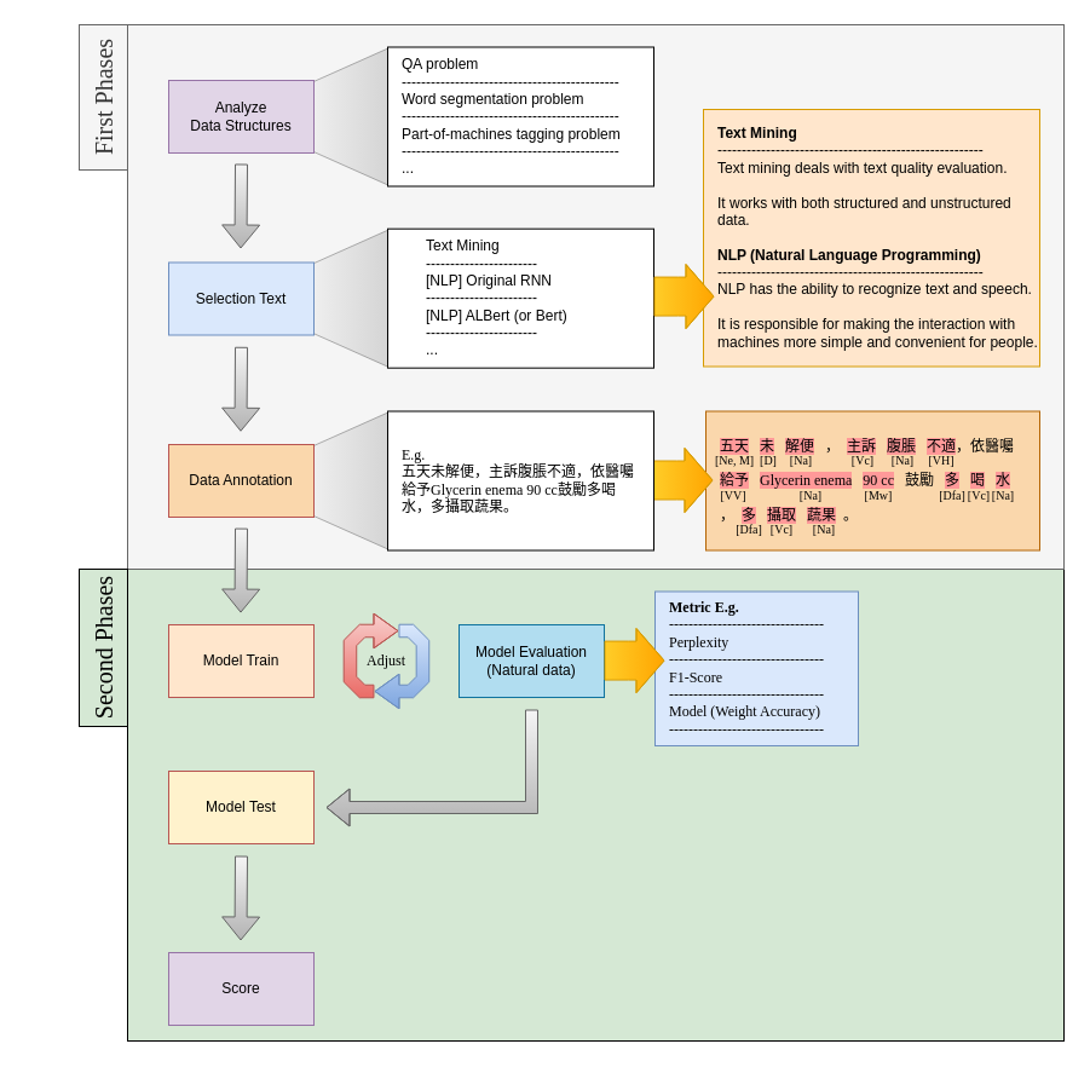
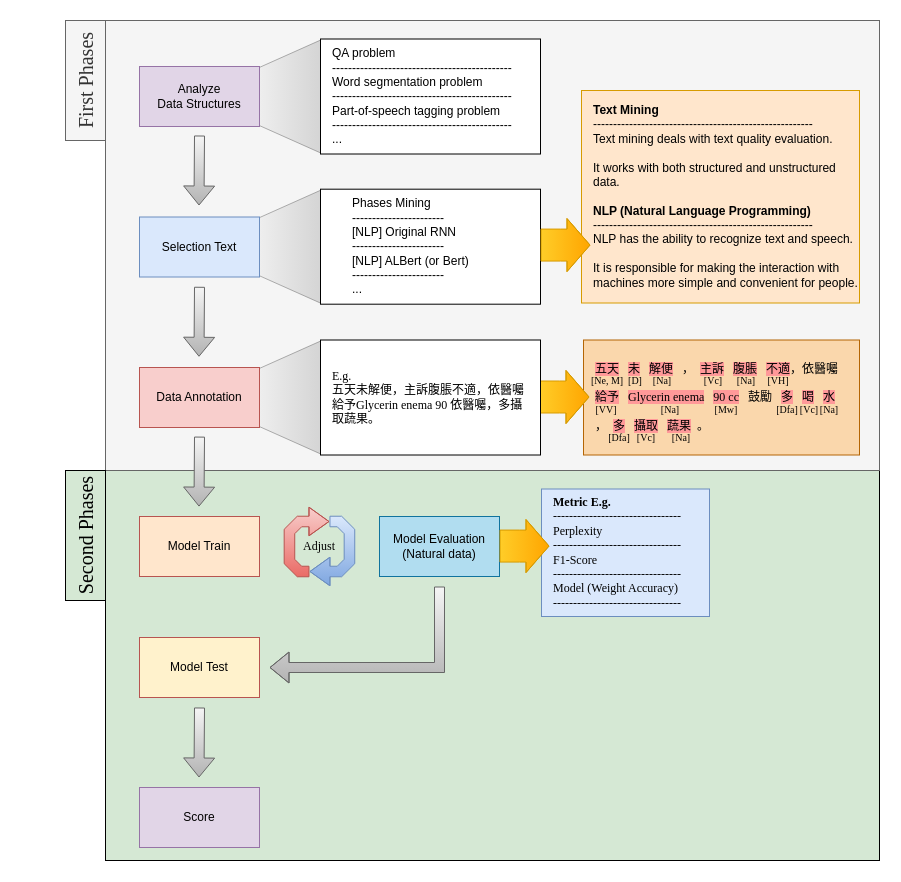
  <mxCell id="0" />
  <mxCell id="1" parent="0" />
  <mxCell id="2" value="" style="rounded=0;whiteSpace=wrap;html=1;labelBackgroundColor=none;fontFamily=Times New Roman;fontSize=12;fillColor=#d5e8d4;strokeColor=#000000;" parent="1" vertex="1"><mxGeometry x="105" y="470" width="774" height="390" as="geometry" /></mxCell>
  <mxCell id="3" value="" style="rounded=0;whiteSpace=wrap;html=1;labelBackgroundColor=none;fontFamily=Times New Roman;fontSize=12;fillColor=#f5f5f5;fontColor=#333333;strokeColor=#666666;" parent="1" vertex="1"><mxGeometry x="105" y="20" width="774" height="450" as="geometry" /></mxCell>
  <mxCell id="4" value="" style="shape=trapezoid;perimeter=trapezoidPerimeter;whiteSpace=wrap;html=1;fixedSize=1;rotation=-90;size=35;fillColor=#f5f5f5;gradientColor=#b3b3b3;strokeColor=#666666;opacity=50;" parent="1" vertex="1"><mxGeometry x="225.16" y="357.91" width="113.88" height="78.18" as="geometry" /></mxCell>
  <mxCell id="5" value="" style="shape=trapezoid;perimeter=trapezoidPerimeter;whiteSpace=wrap;html=1;fixedSize=1;rotation=-90;size=35;fillColor=#f5f5f5;gradientColor=#b3b3b3;strokeColor=#666666;opacity=50;" parent="1" vertex="1"><mxGeometry x="225.16" y="56.91" width="113.88" height="78.18" as="geometry" /></mxCell>
- <mxCell id="6" value="QA problem&lt;br&gt;---------------------------------------------&lt;br&gt;Word segmentation problem&lt;br&gt;---------------------------------------------&lt;br&gt;Part-of-machines tagging problem&lt;br&gt;---------------------------------------------&lt;br&gt;..." style="rounded=0;whiteSpace=wrap;html=1;align=left;spacingLeft=10;" parent="1" vertex="1"><mxGeometry x="320" y="38.5" width="220" height="115" as="geometry" /></mxCell>
+ <mxCell id="6" value="QA problem&lt;br&gt;---------------------------------------------&lt;br&gt;Word segmentation problem&lt;br&gt;---------------------------------------------&lt;br&gt;Part-of-speech tagging problem&lt;br&gt;---------------------------------------------&lt;br&gt;..." style="rounded=0;whiteSpace=wrap;html=1;align=left;spacingLeft=10;" parent="1" vertex="1"><mxGeometry x="320" y="38.5" width="220" height="115" as="geometry" /></mxCell>
  <mxCell id="7" value="" style="shape=trapezoid;perimeter=trapezoidPerimeter;whiteSpace=wrap;html=1;fixedSize=1;rotation=-90;size=35;fillColor=#f5f5f5;gradientColor=#b3b3b3;strokeColor=#666666;opacity=50;" parent="1" vertex="1"><mxGeometry x="225.16" y="207.1" width="113.88" height="78.18" as="geometry" /></mxCell>
  <mxCell id="8" value="Selection Text" style="rounded=0;whiteSpace=wrap;html=1;fillColor=#dae8fc;strokeColor=#6c8ebf;" parent="1" vertex="1"><mxGeometry x="139" y="216.5" width="120" height="60" as="geometry" /></mxCell>
  <mxCell id="9" value="Analyze &lt;br&gt;Data Structures" style="rounded=0;whiteSpace=wrap;html=1;fillColor=#e1d5e7;strokeColor=#9673a6;" parent="1" vertex="1"><mxGeometry x="139" y="66" width="120" height="60" as="geometry" /></mxCell>
- <mxCell id="10" value="Text Mining&lt;br&gt;-----------------------&lt;br&gt;[NLP] Original RNN&lt;br&gt;-----------------------&lt;br&gt;[NLP] ALBert (or Bert)&lt;br&gt;-----------------------&lt;br&gt;..." style="rounded=0;whiteSpace=wrap;html=1;align=left;spacingLeft=30;" parent="1" vertex="1"><mxGeometry x="320" y="188.69" width="220" height="115" as="geometry" /></mxCell>
- <mxCell id="11" value="Data Annotation" style="rounded=0;whiteSpace=wrap;html=1;fillColor=#fad7ac;strokeColor=#b85450;" parent="1" vertex="1"><mxGeometry x="139" y="367" width="120" height="60" as="geometry" /></mxCell>
+ <mxCell id="10" value="Phases Mining&lt;br&gt;-----------------------&lt;br&gt;[NLP] Original RNN&lt;br&gt;-----------------------&lt;br&gt;[NLP] ALBert (or Bert)&lt;br&gt;-----------------------&lt;br&gt;..." style="rounded=0;whiteSpace=wrap;html=1;align=left;spacingLeft=30;" parent="1" vertex="1"><mxGeometry x="320" y="188.69" width="220" height="115" as="geometry" /></mxCell>
+ <mxCell id="11" value="Data Annotation" style="rounded=0;whiteSpace=wrap;html=1;fillColor=#f8cecc;strokeColor=#b85450;" parent="1" vertex="1"><mxGeometry x="139" y="367" width="120" height="60" as="geometry" /></mxCell>
  <mxCell id="12" value="&lt;font style=&quot;font-size: 12px;&quot; face=&quot;Times New Roman&quot;&gt;&lt;span style=&quot;background-color: rgb(255, 153, 153);&quot;&gt;五天&lt;/span&gt;&amp;nbsp; &amp;nbsp;&lt;span style=&quot;background-color: rgb(255, 153, 153);&quot;&gt;未&lt;/span&gt;&amp;nbsp; &amp;nbsp;&lt;span style=&quot;background-color: rgb(255, 153, 153);&quot;&gt;解便&lt;/span&gt;&amp;nbsp; &amp;nbsp;&lt;/font&gt;&lt;span style=&quot;font-family: &amp;quot;Times New Roman&amp;quot;;&quot;&gt;，&lt;/span&gt;&lt;font style=&quot;&quot; face=&quot;Times New Roman&quot;&gt;&amp;nbsp;&amp;nbsp;&lt;span style=&quot;font-size: 12px; background-color: rgb(255, 153, 153);&quot;&gt;主訴&lt;/span&gt;&amp;nbsp; &amp;nbsp;&lt;span style=&quot;font-size: 12px; background-color: rgb(255, 153, 153);&quot;&gt;腹脹&lt;/span&gt;&amp;nbsp; &amp;nbsp;&lt;span style=&quot;font-size: 12px; background-color: rgb(255, 153, 153);&quot;&gt;不適&lt;/span&gt;，依醫囑&lt;br&gt;&lt;br&gt;&lt;span style=&quot;font-size: 12px; background-color: rgb(255, 153, 153);&quot;&gt;給予&lt;/span&gt;&amp;nbsp; &amp;nbsp;&lt;span style=&quot;font-size: 12px; background-color: rgb(255, 153, 153);&quot;&gt;Glycerin enema&lt;/span&gt;&amp;nbsp; &amp;nbsp;&lt;span style=&quot;font-size: 12px; background-color: rgb(255, 153, 153);&quot;&gt;90 cc&lt;/span&gt;&amp;nbsp; &amp;nbsp;鼓勵&amp;nbsp; &amp;nbsp;&lt;span style=&quot;font-size: 12px; background-color: rgb(255, 153, 153);&quot;&gt;多&lt;/span&gt;&amp;nbsp; &amp;nbsp;&lt;span style=&quot;font-size: 12px; background-color: rgb(255, 153, 153);&quot;&gt;喝&lt;/span&gt;&amp;nbsp; &amp;nbsp;&lt;span style=&quot;font-size: 12px; background-color: rgb(255, 153, 153);&quot;&gt;水&lt;/span&gt;&lt;br&gt;&lt;br&gt;，&amp;nbsp;&amp;nbsp;&lt;span style=&quot;font-size: 12px; background-color: rgb(255, 153, 153);&quot;&gt;多&lt;/span&gt;&amp;nbsp; &amp;nbsp;&lt;span style=&quot;font-size: 12px; background-color: rgb(255, 153, 153);&quot;&gt;攝取&lt;/span&gt;&amp;nbsp; &amp;nbsp;&lt;span style=&quot;font-size: 12px; background-color: rgb(255, 153, 153);&quot;&gt;蔬果&lt;/span&gt;&amp;nbsp;&amp;nbsp;&lt;/font&gt;&lt;span style=&quot;font-family: &amp;quot;Times New Roman&amp;quot;;&quot;&gt;。&lt;/span&gt;" style="rounded=0;whiteSpace=wrap;html=1;align=left;spacingLeft=10;spacingRight=10;fillColor=#fad7ac;strokeColor=#b46504;" parent="1" vertex="1"><mxGeometry x="583" y="339.5" width="276" height="115" as="geometry" /></mxCell>
  <mxCell id="13" value="" style="shape=flexArrow;endArrow=classic;html=1;rounded=0;fontFamily=Times New Roman;fontSize=12;fillColor=#ffcd28;strokeColor=#d79b00;width=32;endSize=7.33;gradientColor=#ffa500;gradientDirection=east;" parent="1" edge="1"><mxGeometry width="50" height="50" relative="1" as="geometry"><mxPoint x="539" y="396.5" as="sourcePoint" /><mxPoint x="589" y="396.5" as="targetPoint" /><Array as="points"><mxPoint x="559" y="396.5" /></Array></mxGeometry></mxCell>
  <mxCell id="14" value="&lt;font style=&quot;font-size: 10px;&quot;&gt;[VV]&lt;/font&gt;" style="text;html=1;strokeColor=none;fillColor=none;align=center;verticalAlign=middle;whiteSpace=wrap;rounded=0;fontFamily=Times New Roman;fontSize=12;" parent="1" vertex="1"><mxGeometry x="583" y="399" width="46" height="20" as="geometry" /></mxCell>
  <mxCell id="15" value="&lt;font style=&quot;font-size: 10px;&quot;&gt;[Ne, M]&lt;/font&gt;" style="text;html=1;strokeColor=none;fillColor=none;align=center;verticalAlign=middle;whiteSpace=wrap;rounded=0;fontFamily=Times New Roman;fontSize=12;" parent="1" vertex="1"><mxGeometry x="584" y="370" width="46" height="20" as="geometry" /></mxCell>
  <mxCell id="16" value="&lt;font style=&quot;font-size: 10px;&quot;&gt;[D]&lt;/font&gt;" style="text;html=1;strokeColor=none;fillColor=none;align=center;verticalAlign=middle;whiteSpace=wrap;rounded=0;fontFamily=Times New Roman;fontSize=12;" parent="1" vertex="1"><mxGeometry x="612" y="370" width="46" height="20" as="geometry" /></mxCell>
  <mxCell id="17" value="&lt;font style=&quot;font-size: 10px;&quot;&gt;[Na]&lt;/font&gt;" style="text;html=1;strokeColor=none;fillColor=none;align=center;verticalAlign=middle;whiteSpace=wrap;rounded=0;fontFamily=Times New Roman;fontSize=12;" parent="1" vertex="1"><mxGeometry x="639" y="370" width="46" height="20" as="geometry" /></mxCell>
  <mxCell id="18" value="&lt;font style=&quot;font-size: 10px;&quot;&gt;[Na]&lt;/font&gt;" style="text;html=1;strokeColor=none;fillColor=none;align=center;verticalAlign=middle;whiteSpace=wrap;rounded=0;fontFamily=Times New Roman;fontSize=12;" parent="1" vertex="1"><mxGeometry x="647" y="399" width="46" height="20" as="geometry" /></mxCell>
  <mxCell id="19" value="&lt;font style=&quot;font-size: 10px;&quot;&gt;[Vc]&lt;/font&gt;" style="text;html=1;strokeColor=none;fillColor=none;align=center;verticalAlign=middle;whiteSpace=wrap;rounded=0;fontFamily=Times New Roman;fontSize=12;" parent="1" vertex="1"><mxGeometry x="690" y="370" width="46" height="20" as="geometry" /></mxCell>
  <mxCell id="20" value="&lt;font style=&quot;font-size: 10px;&quot;&gt;[Na]&lt;/font&gt;" style="text;html=1;strokeColor=none;fillColor=none;align=center;verticalAlign=middle;whiteSpace=wrap;rounded=0;fontFamily=Times New Roman;fontSize=12;" parent="1" vertex="1"><mxGeometry x="723" y="370" width="46" height="20" as="geometry" /></mxCell>
  <mxCell id="21" value="&lt;font style=&quot;font-size: 10px;&quot;&gt;[VH]&lt;/font&gt;" style="text;html=1;strokeColor=none;fillColor=none;align=center;verticalAlign=middle;whiteSpace=wrap;rounded=0;fontFamily=Times New Roman;fontSize=12;" parent="1" vertex="1"><mxGeometry x="755" y="370" width="46" height="20" as="geometry" /></mxCell>
  <mxCell id="22" value="&lt;font style=&quot;font-size: 10px;&quot;&gt;[Na]&lt;/font&gt;" style="text;html=1;strokeColor=none;fillColor=none;align=center;verticalAlign=middle;whiteSpace=wrap;rounded=0;fontFamily=Times New Roman;fontSize=12;" parent="1" vertex="1"><mxGeometry x="658" y="427" width="46" height="20" as="geometry" /></mxCell>
  <mxCell id="23" value="&lt;font style=&quot;font-size: 10px;&quot;&gt;[Dfa]&lt;/font&gt;" style="text;html=1;strokeColor=none;fillColor=none;align=center;verticalAlign=middle;whiteSpace=wrap;rounded=0;fontFamily=Times New Roman;fontSize=12;" parent="1" vertex="1"><mxGeometry x="764" y="399" width="46" height="20" as="geometry" /></mxCell>
  <mxCell id="24" value="&lt;font style=&quot;font-size: 10px;&quot;&gt;[Dfa]&lt;/font&gt;" style="text;html=1;strokeColor=none;fillColor=none;align=center;verticalAlign=middle;whiteSpace=wrap;rounded=0;fontFamily=Times New Roman;fontSize=12;" parent="1" vertex="1"><mxGeometry x="596" y="427" width="46" height="20" as="geometry" /></mxCell>
  <mxCell id="25" value="&lt;font style=&quot;font-size: 10px;&quot;&gt;[Vc]&lt;/font&gt;" style="text;html=1;strokeColor=none;fillColor=none;align=center;verticalAlign=middle;whiteSpace=wrap;rounded=0;fontFamily=Times New Roman;fontSize=12;" parent="1" vertex="1"><mxGeometry x="623" y="427" width="46" height="20" as="geometry" /></mxCell>
  <mxCell id="26" value="&lt;font style=&quot;font-size: 10px;&quot;&gt;[Mw]&lt;/font&gt;" style="text;html=1;strokeColor=none;fillColor=none;align=center;verticalAlign=middle;whiteSpace=wrap;rounded=0;fontFamily=Times New Roman;fontSize=12;" parent="1" vertex="1"><mxGeometry x="703" y="399" width="46" height="20" as="geometry" /></mxCell>
  <mxCell id="27" value="&lt;font style=&quot;font-size: 10px;&quot;&gt;[Na]&lt;/font&gt;" style="text;html=1;strokeColor=none;fillColor=none;align=center;verticalAlign=middle;whiteSpace=wrap;rounded=0;fontFamily=Times New Roman;fontSize=12;" parent="1" vertex="1"><mxGeometry x="806" y="399" width="46" height="20" as="geometry" /></mxCell>
  <mxCell id="28" value="&lt;font style=&quot;font-size: 10px;&quot;&gt;[Vc]&lt;/font&gt;" style="text;html=1;strokeColor=none;fillColor=none;align=center;verticalAlign=middle;whiteSpace=wrap;rounded=0;fontFamily=Times New Roman;fontSize=12;" parent="1" vertex="1"><mxGeometry x="786" y="399" width="46" height="20" as="geometry" /></mxCell>
  <mxCell id="29" value="" style="shape=flexArrow;endArrow=classic;html=1;rounded=0;fontFamily=Times New Roman;fontSize=10;fillColor=#f5f5f5;strokeColor=#666666;gradientColor=#b3b3b3;" parent="1" edge="1"><mxGeometry width="50" height="50" relative="1" as="geometry"><mxPoint x="199" y="286.28" as="sourcePoint" /><mxPoint x="198.5" y="356.28" as="targetPoint" /></mxGeometry></mxCell>
  <mxCell id="30" value="" style="shape=flexArrow;endArrow=classic;html=1;rounded=0;fontFamily=Times New Roman;fontSize=10;fillColor=#f5f5f5;strokeColor=#666666;gradientColor=#b3b3b3;" parent="1" edge="1"><mxGeometry width="50" height="50" relative="1" as="geometry"><mxPoint x="199" y="135" as="sourcePoint" /><mxPoint x="198.5" y="205" as="targetPoint" /></mxGeometry></mxCell>
  <mxCell id="31" value="Model Train" style="rounded=0;whiteSpace=wrap;html=1;fillColor=#ffe6cc;strokeColor=#b85450;" parent="1" vertex="1"><mxGeometry x="139" y="516" width="120" height="60" as="geometry" /></mxCell>
  <mxCell id="32" value="" style="shape=flexArrow;endArrow=classic;html=1;rounded=0;fontFamily=Times New Roman;fontSize=10;fillColor=#f5f5f5;strokeColor=#666666;gradientColor=#b3b3b3;" parent="1" edge="1"><mxGeometry width="50" height="50" relative="1" as="geometry"><mxPoint x="199" y="436.09" as="sourcePoint" /><mxPoint x="198.5" y="506.09" as="targetPoint" /></mxGeometry></mxCell>
- <mxCell id="33" value="&lt;font style=&quot;font-size: 12px;&quot; face=&quot;Times New Roman&quot;&gt;E.g.&lt;br&gt;五天未解便，主訴腹脹不適，依醫囑給予Glycerin enema 90 cc鼓勵多喝水，多攝取蔬果。&lt;/font&gt;" style="rounded=0;whiteSpace=wrap;html=1;align=left;spacingLeft=10;spacingRight=10;" parent="1" vertex="1"><mxGeometry x="320" y="339.5" width="220" height="115" as="geometry" /></mxCell>
+ <mxCell id="33" value="&lt;font style=&quot;font-size: 12px;&quot; face=&quot;Times New Roman&quot;&gt;E.g.&lt;br&gt;五天未解便，主訴腹脹不適，依醫囑給予Glycerin enema 90 依醫囑，多攝取蔬果。&lt;/font&gt;" style="rounded=0;whiteSpace=wrap;html=1;align=left;spacingLeft=10;spacingRight=10;" parent="1" vertex="1"><mxGeometry x="320" y="339.5" width="220" height="115" as="geometry" /></mxCell>
  <mxCell id="34" value="Model Evaluation&lt;br&gt;(Natural data)" style="rounded=0;whiteSpace=wrap;html=1;fillColor=#b1ddf0;strokeColor=#10739e;" parent="1" vertex="1"><mxGeometry x="379" y="516" width="120" height="60" as="geometry" /></mxCell>
  <mxCell id="35" value="Model Test" style="rounded=0;whiteSpace=wrap;html=1;fillColor=#fff2cc;strokeColor=#b85450;" parent="1" vertex="1"><mxGeometry x="139" y="637" width="120" height="60" as="geometry" /></mxCell>
  <mxCell id="36" value="" style="shape=flexArrow;endArrow=classic;html=1;rounded=0;fontFamily=Times New Roman;fontSize=12;fillColor=#f5f5f5;strokeColor=#666666;gradientColor=#b3b3b3;" parent="1" edge="1"><mxGeometry width="50" height="50" relative="1" as="geometry"><mxPoint x="439" y="586" as="sourcePoint" /><mxPoint x="269" y="667" as="targetPoint" /><Array as="points"><mxPoint x="439" y="667" /></Array></mxGeometry></mxCell>
  <mxCell id="37" value="Score" style="rounded=0;whiteSpace=wrap;html=1;fillColor=#e1d5e7;strokeColor=#9673a6;" parent="1" vertex="1"><mxGeometry x="139" y="787" width="120" height="60" as="geometry" /></mxCell>
  <mxCell id="38" value="" style="shape=flexArrow;endArrow=classic;html=1;rounded=0;fontFamily=Times New Roman;fontSize=10;fillColor=#f5f5f5;strokeColor=#666666;gradientColor=#b3b3b3;" parent="1" edge="1"><mxGeometry width="50" height="50" relative="1" as="geometry"><mxPoint x="199" y="707" as="sourcePoint" /><mxPoint x="198.5" y="777" as="targetPoint" /></mxGeometry></mxCell>
  <mxCell id="39" value="" style="shape=flexArrow;endArrow=classic;html=1;rounded=0;fontFamily=Times New Roman;fontSize=12;width=10.556;endSize=6.325;endWidth=17.068;fillColor=#f8cecc;strokeColor=#b85450;gradientColor=#ea6b66;" parent="1" edge="1"><mxGeometry width="50" height="50" relative="1" as="geometry"><mxPoint x="308.96" y="571" as="sourcePoint" /><mxPoint x="328.96" y="521" as="targetPoint" /><Array as="points"><mxPoint x="298.96" y="571" /><mxPoint x="288.96" y="561" /><mxPoint x="288.96" y="531" /><mxPoint x="298.96" y="521" /></Array></mxGeometry></mxCell>
  <mxCell id="40" value="" style="shape=flexArrow;endArrow=classic;html=1;rounded=0;fontFamily=Times New Roman;fontSize=12;width=10.556;endSize=6.325;endWidth=17.068;fillColor=#dae8fc;strokeColor=#6c8ebf;gradientColor=#7ea6e0;" parent="1" edge="1"><mxGeometry width="50" height="50" relative="1" as="geometry"><mxPoint x="328.96" y="521" as="sourcePoint" /><mxPoint x="308.96" y="571" as="targetPoint" /><Array as="points"><mxPoint x="338.96" y="521" /><mxPoint x="348.96" y="531" /><mxPoint x="348.96" y="561" /><mxPoint x="338.96" y="571" /></Array></mxGeometry></mxCell>
  <mxCell id="41" value="Adjust" style="text;html=1;strokeColor=none;fillColor=none;align=center;verticalAlign=middle;whiteSpace=wrap;rounded=0;labelBackgroundColor=none;fontFamily=Times New Roman;fontSize=12;" parent="1" vertex="1"><mxGeometry x="289" y="531" width="60" height="30" as="geometry" /></mxCell>
  <mxCell id="42" value="&lt;font face=&quot;Times New Roman&quot;&gt;&lt;b&gt;Metric E.g.&lt;/b&gt;&lt;br&gt;--------------------------------&lt;br&gt;Perplexity&lt;br&gt;&lt;/font&gt;&lt;span style=&quot;font-family: &amp;quot;Times New Roman&amp;quot;;&quot;&gt;--------------------------------&lt;br&gt;&lt;/span&gt;&lt;font face=&quot;Times New Roman&quot;&gt;F1-Score&lt;br&gt;&lt;/font&gt;&lt;span style=&quot;font-family: &amp;quot;Times New Roman&amp;quot;;&quot;&gt;--------------------------------&lt;br&gt;&lt;/span&gt;&lt;font face=&quot;Times New Roman&quot;&gt;Model (Weight Accuracy)&lt;br&gt;&lt;/font&gt;&lt;span style=&quot;font-family: &amp;quot;Times New Roman&amp;quot;;&quot;&gt;--------------------------------&lt;/span&gt;&lt;font face=&quot;Times New Roman&quot;&gt;&lt;br&gt;&lt;/font&gt;" style="rounded=0;whiteSpace=wrap;html=1;align=left;spacingLeft=10;spacingRight=10;spacing=2;fillColor=#dae8fc;strokeColor=#6c8ebf;" parent="1" vertex="1"><mxGeometry x="541" y="488.5" width="168" height="127.5" as="geometry" /></mxCell>
  <mxCell id="43" value="" style="shape=flexArrow;endArrow=classic;html=1;rounded=0;fontFamily=Times New Roman;fontSize=12;fillColor=#ffcd28;strokeColor=#d79b00;width=32;endSize=7.33;gradientColor=#ffa500;gradientDirection=east;" parent="1" edge="1"><mxGeometry width="50" height="50" relative="1" as="geometry"><mxPoint x="499" y="545.57" as="sourcePoint" /><mxPoint x="549" y="545.57" as="targetPoint" /><Array as="points"><mxPoint x="519" y="545.57" /></Array></mxGeometry></mxCell>
  <mxCell id="44" value="&lt;font style=&quot;font-size: 20px;&quot;&gt;First Phases&lt;/font&gt;" style="rounded=0;whiteSpace=wrap;html=1;labelBackgroundColor=none;fontFamily=Times New Roman;fontSize=12;rotation=-90;fillColor=#f5f5f5;fontColor=#333333;strokeColor=#666666;" parent="1" vertex="1"><mxGeometry x="25" y="60" width="120" height="40" as="geometry" /></mxCell>
  <mxCell id="45" value="&lt;font style=&quot;font-size: 20px;&quot;&gt;Second Phases&lt;/font&gt;" style="rounded=0;whiteSpace=wrap;html=1;labelBackgroundColor=none;fontFamily=Times New Roman;fontSize=12;rotation=-90;fillColor=#d5e8d4;strokeColor=#000000;" parent="1" vertex="1"><mxGeometry x="20" y="515" width="130" height="40" as="geometry" /></mxCell>
  <mxCell id="46" value="&lt;b&gt;Text Mining&lt;/b&gt;&lt;br&gt;-------------------------------------------------------&lt;br&gt;Text mining deals with text quality evaluation.&lt;br&gt;&lt;br&gt;It works with both structured and unstructured data.&lt;br&gt;&lt;br&gt;&lt;b&gt;NLP (Natural Language Programming)&lt;/b&gt;&lt;br&gt;-------------------------------------------------------&lt;br&gt;NLP has the ability to recognize text and speech.&lt;br&gt;&lt;br&gt;It is responsible for making the interaction with machines more simple and convenient for people." style="rounded=0;whiteSpace=wrap;html=1;align=left;spacingLeft=10;fillColor=#ffe6cc;strokeColor=#d79b00;" parent="1" vertex="1"><mxGeometry x="581" y="90" width="278" height="212.5" as="geometry" /></mxCell>
  <mxCell id="47" value="" style="shape=flexArrow;endArrow=classic;html=1;rounded=0;fontFamily=Times New Roman;fontSize=12;fillColor=#ffcd28;strokeColor=#d79b00;width=32;endSize=7.33;gradientColor=#ffa500;gradientDirection=east;" parent="1" edge="1"><mxGeometry width="50" height="50" relative="1" as="geometry"><mxPoint x="540" y="244.57" as="sourcePoint" /><mxPoint x="590" y="244.57" as="targetPoint" /><Array as="points"><mxPoint x="560" y="244.57" /></Array></mxGeometry></mxCell>
